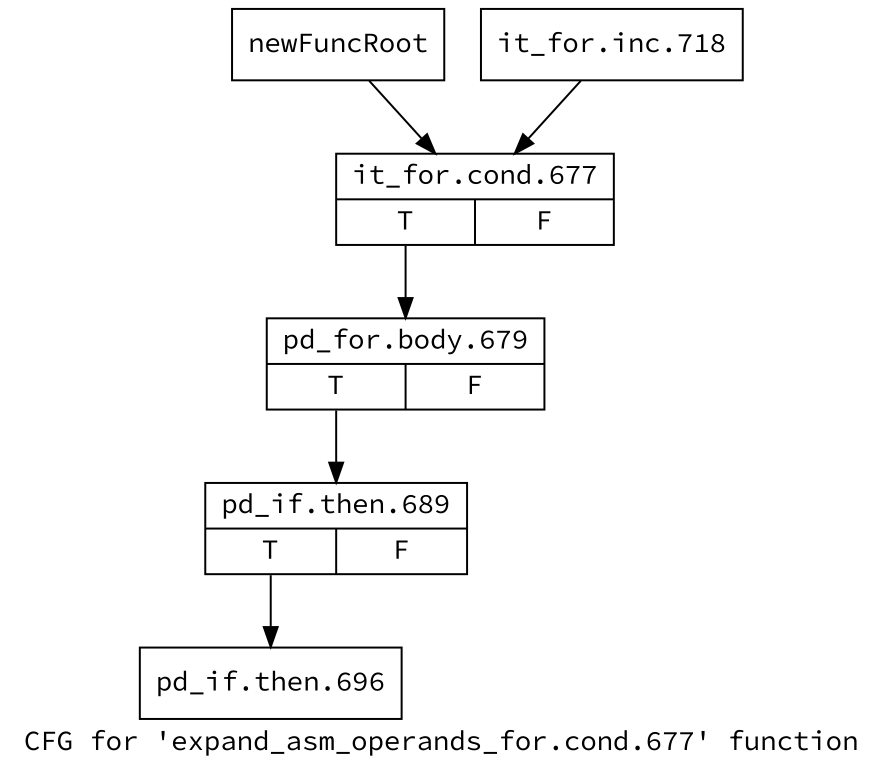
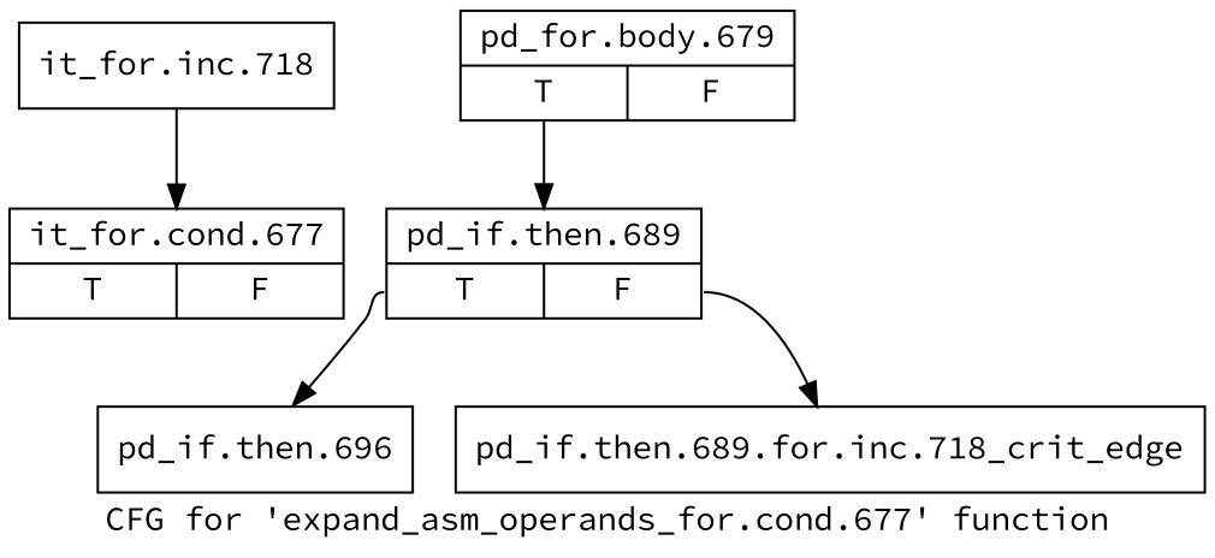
  digraph {
    fontname="Source Code Pro"
    label="CFG for 'expand_asm_operands_for.cond.677' function"
    node [fontname="Source Code Pro" shape=record]
    edge [fontname="Source Code Pro" tailport=s0]
-   n1 [label="{newFuncRoot}"]
    n2 [label="{it_for.cond.677|{<s0>T|<s1>F}}"]
    n3 [label="{pd_for.body.679|{<s0>T|<s1>F}}"]
    n4 [label="{pd_if.then.689|{<s0>T|<s1>F}}"]
    n5 [label="{pd_if.then.696}"]
+   n6 [label="{pd_if.then.689.for.inc.718_crit_edge}"]
    n7 [label="{it_for.inc.718}"]
-   n1 -> n2 [tailport=""]
-   n2 -> n3
    n3 -> n4
    n4 -> n5
+   n4 -> n6 [tailport=s1]
    n7 -> n2 [tailport=""]
  }
